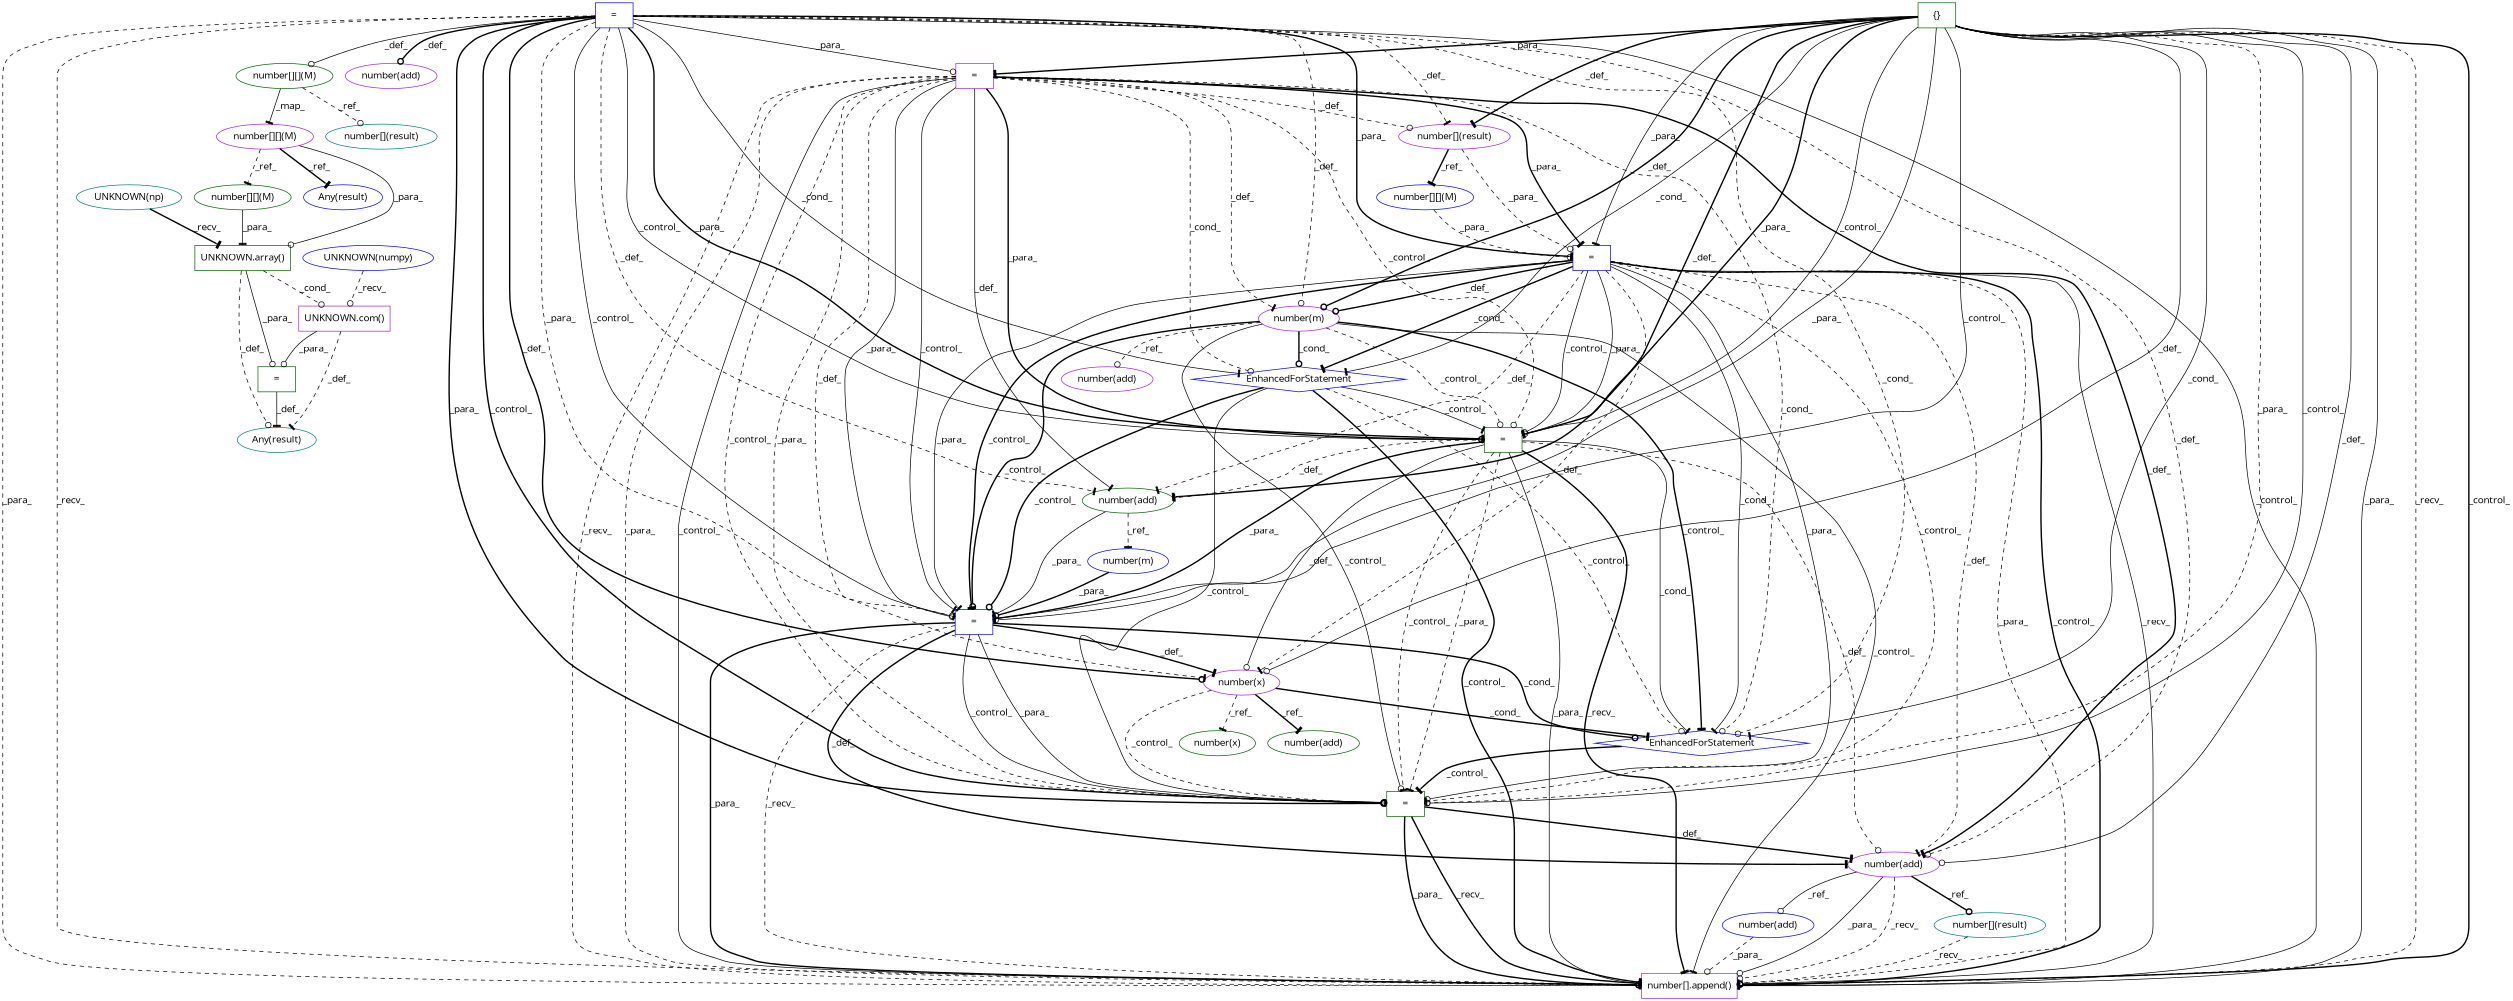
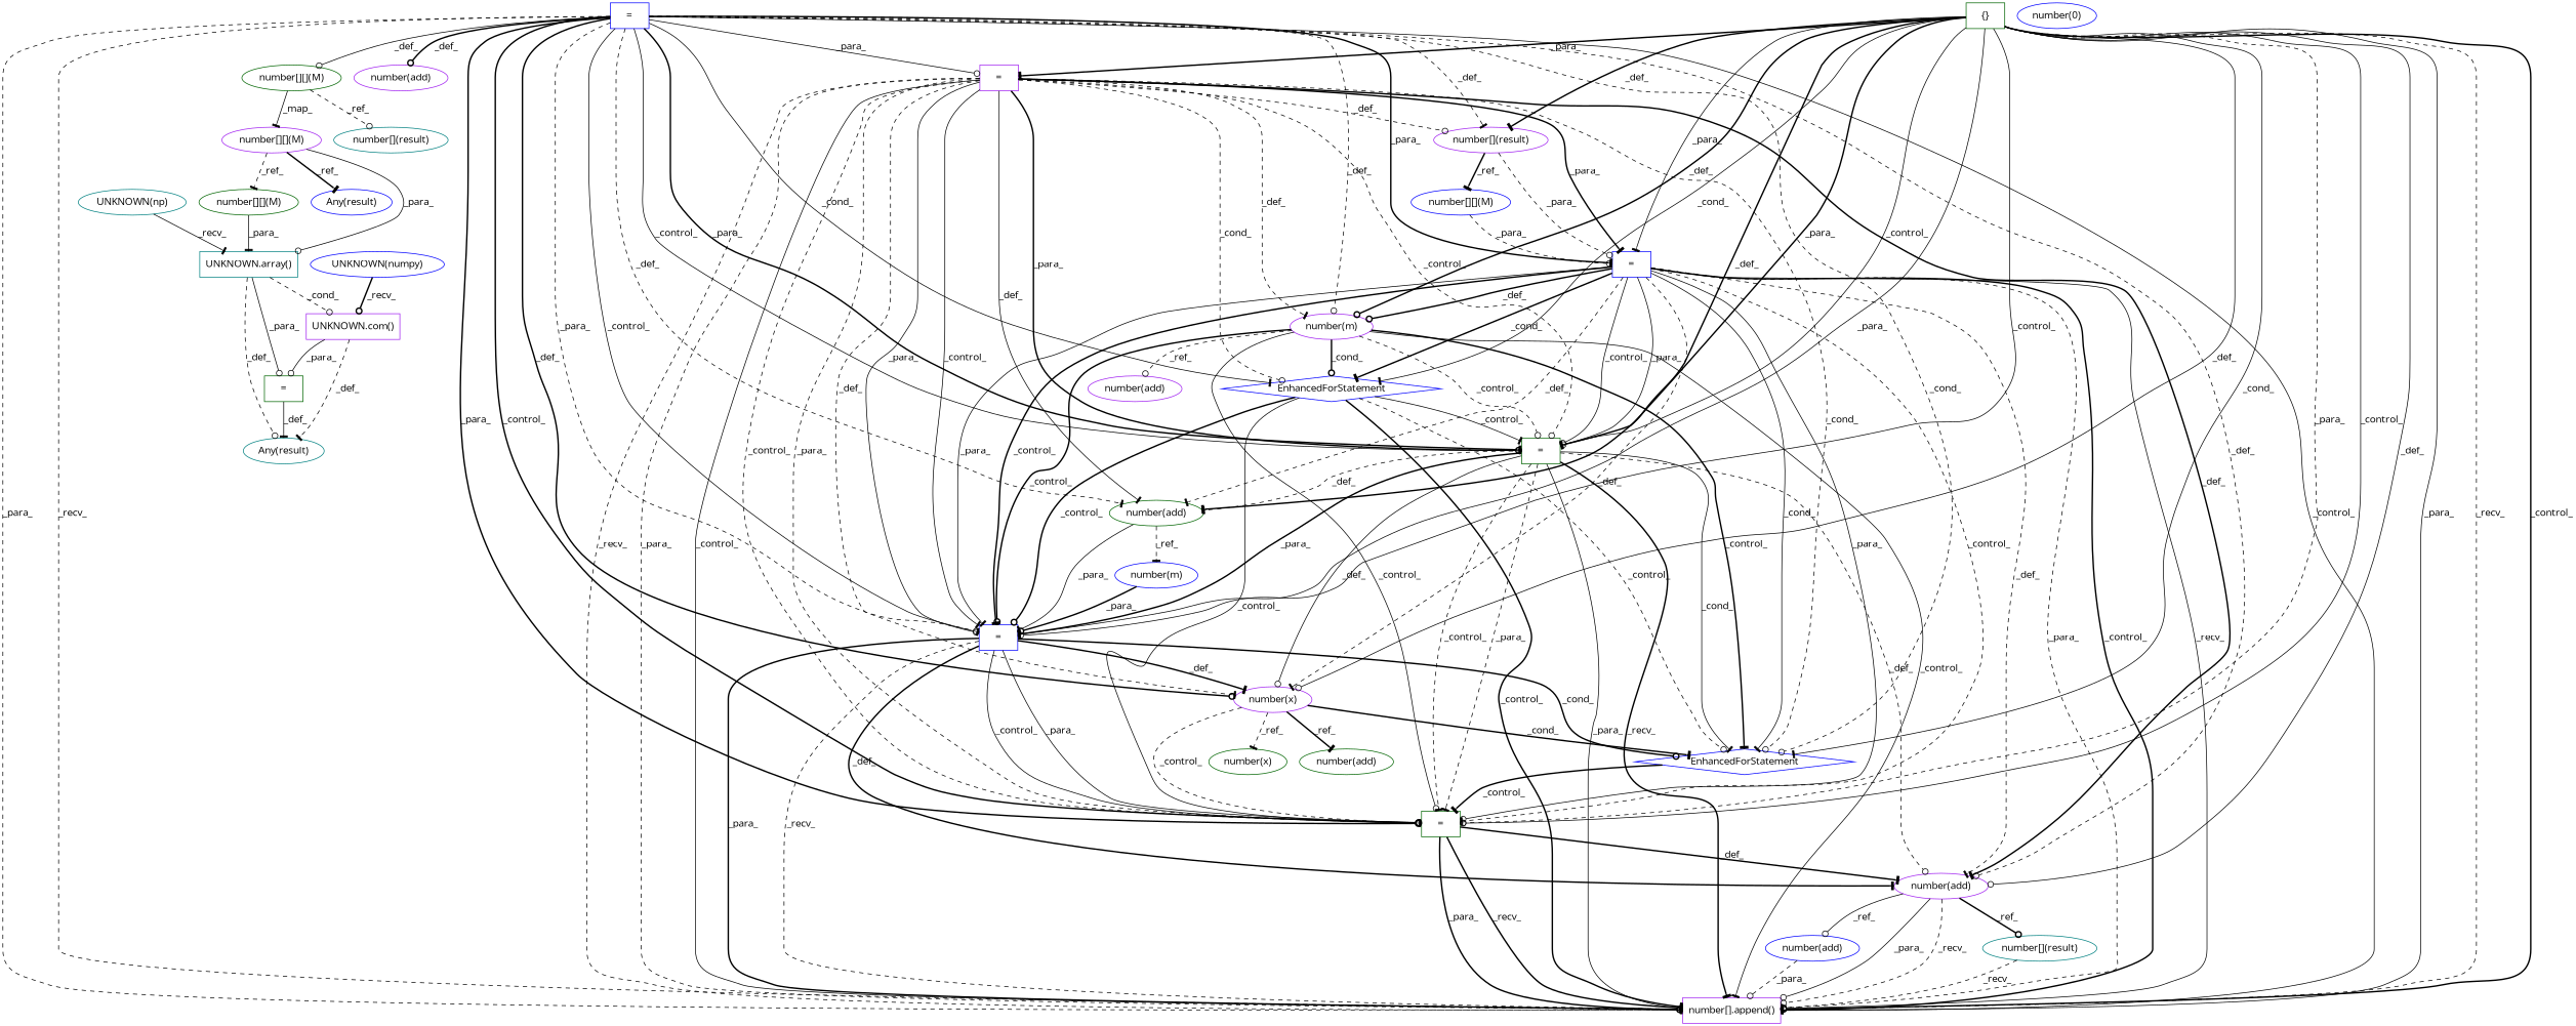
  digraph {
    fontname="Open Sans"
    node [color=blue fontname="Open Sans" shape=ellipse]
    edge [arrowhead=tee fontname="Open Sans" style=dashed]
    n1 [color=purple label="number[].append()" shape=box]
    n2 [label="number(add)"]
    n3 [color=purple label="number(add)"]
    n4 [color=purple label="number(m)"]
    n5 [color=darkgreen label="=" shape=box]
    n6 [color=darkgreen label="=" shape=box]
    n7 [label=EnhancedForStatement shape=diamond]
    n8 [color=purple label="number(add)"]
    n9 [label="=" shape=box]
    n10 [label=EnhancedForStatement shape=diamond]
    n11 [color=purple label="number(add)"]
    n12 [color=purple label="number(x)"]
    n13 [color=darkgreen label="number(add)"]
    n14 [color=teal label="number[](result)"]
    n15 [color=darkgreen label="number(add)"]
    n16 [color=darkgreen label="number(x)"]
    n17 [label="number(m)"]
+   n18 [label="number(0)"]
    n19 [label="Any(result)"]
    n20 [color=teal label="UNKNOWN(np)"]
-   n21 [color=darkgreen label="UNKNOWN.array()" shape=box]
+   n21 [color=teal label="UNKNOWN.array()" shape=box]
    n22 [color=darkgreen label="=" shape=box]
    n23 [color=teal label="Any(result)"]
    n24 [color=purple label="UNKNOWN.com()" shape=box]
    n25 [color=purple label="number[][](M)"]
    n26 [color=darkgreen label="number[][](M)"]
    n27 [label="=" shape=box]
    n28 [label="=" shape=box]
    n29 [color=purple label="=" shape=box]
    n30 [color=darkgreen label="number[][](M)"]
    n31 [color=purple label="number[](result)"]
    n32 [color=teal label="number[](result)"]
    n33 [label="number[][](M)"]
    n34 [label="UNKNOWN(numpy)"]
    n35 [color=darkgreen label="{}" shape=box]
    n2 -> n1 [arrowhead=odot label=_para_]
    n4 -> n1 [label=_control_ style=solid]
    n4 -> n5 [arrowhead=odot label=_control_ style=solid]
    n4 -> n6 [arrowhead=odot label=_control_]
    n4 -> n7 [label=_control_ style=bold]
    n4 -> n8 [arrowhead=odot label=_ref_]
    n4 -> n9 [arrowhead=odot label=_control_ style=bold]
    n4 -> n10 [arrowhead=odot label=_cond_ style=bold]
    n5 -> n1 [label=_para_ style=bold]
    n5 -> n1 [label=_recv_ style=bold]
    n5 -> n11 [label=_def_ style=bold]
    n6 -> n1 [label=_para_ style=solid]
    n6 -> n1 [label=_recv_ style=bold]
    n6 -> n5 [label=_para_]
    n6 -> n5 [label=_control_]
    n6 -> n7 [label=_cond_ style=solid]
    n6 -> n9 [label=_para_ style=bold]
    n6 -> n11 [arrowhead=odot label=_def_]
    n6 -> n12 [arrowhead=odot label=_def_ style=solid]
    n6 -> n13 [label=_def_]
    n7 -> n5 [label=_control_ style=bold]
    n9 -> n1 [arrowhead=odot label=_para_ style=bold]
    n9 -> n1 [label=_recv_]
    n9 -> n5 [arrowhead=odot label=_para_ style=solid]
    n9 -> n5 [label=_control_ style=solid]
    n9 -> n7 [arrowhead=odot label=_cond_ style=bold]
    n9 -> n11 [label=_def_ style=bold]
    n9 -> n12 [label=_def_ style=bold]
    n10 -> n1 [label=_control_ style=bold]
    n10 -> n5 [arrowhead=odot label=_control_ style=solid]
    n10 -> n6 [label=_control_ style=solid]
    n10 -> n7 [arrowhead=odot label=_control_]
    n10 -> n9 [arrowhead=odot label=_control_ style=bold]
    n11 -> n1 [arrowhead=odot label=_para_ style=solid]
    n11 -> n1 [arrowhead=odot label=_recv_]
    n11 -> n2 [arrowhead=odot label=_ref_ style=solid]
    n11 -> n14 [arrowhead=odot label=_ref_ style=bold]
    n12 -> n5 [arrowhead=odot label=_control_]
    n12 -> n7 [label=_cond_ style=bold]
    n12 -> n15 [label=_ref_ style=bold]
    n12 -> n16 [label=_ref_]
    n13 -> n9 [label=_para_ style=solid]
    n13 -> n17 [label=_ref_]
    n14 -> n1 [label=_recv_]
    n17 -> n9 [arrowhead=odot label=_para_ style=bold]
-   n20 -> n21 [label=_recv_ style=bold]
+   n20 -> n21 [label=_recv_ style=solid]
    n21 -> n22 [arrowhead=odot label=_para_ style=solid]
    n21 -> n23 [arrowhead=odot label=_def_]
    n21 -> n24 [arrowhead=odot label=_cond_]
    n22 -> n23 [label=_def_ style=solid]
    n24 -> n22 [arrowhead=odot label=_para_ style=solid]
    n24 -> n23 [label=_def_]
    n25 -> n19 [label=_ref_ style=bold]
    n25 -> n21 [arrowhead=odot label=_para_ style=solid]
    n25 -> n26 [label=_ref_]
    n26 -> n21 [label=_para_ style=solid]
    n27 -> n1 [label=_para_]
    n27 -> n1 [label=_recv_]
    n27 -> n1 [label=_control_ style=solid]
    n27 -> n3 [arrowhead=odot label=_def_ style=bold]
    n27 -> n4 [arrowhead=odot label=_def_]
    n27 -> n5 [arrowhead=odot label=_para_ style=bold]
    n27 -> n5 [arrowhead=odot label=_control_ style=bold]
    n27 -> n6 [label=_para_ style=bold]
    n27 -> n6 [label=_control_ style=solid]
    n27 -> n7 [arrowhead=odot label=_cond_]
    n27 -> n9 [arrowhead=odot label=_para_]
    n27 -> n9 [label=_control_ style=solid]
    n27 -> n10 [label=_cond_ style=solid]
    n27 -> n11 [arrowhead=odot label=_def_]
    n27 -> n12 [arrowhead=odot label=_def_ style=bold]
    n27 -> n13 [label=_def_]
    n27 -> n28 [label=_para_ style=bold]
    n27 -> n29 [arrowhead=odot label=_para_ style=solid]
    n27 -> n30 [arrowhead=odot label=_def_ style=solid]
    n27 -> n31 [label=_def_]
    n28 -> n1 [arrowhead=odot label=_para_]
    n28 -> n1 [arrowhead=odot label=_recv_ style=solid]
    n28 -> n1 [label=_control_ style=bold]
    n28 -> n4 [arrowhead=odot label=_def_ style=bold]
    n28 -> n5 [arrowhead=odot label=_para_ style=solid]
    n28 -> n5 [label=_control_]
    n28 -> n6 [arrowhead=odot label=_para_ style=solid]
    n28 -> n6 [arrowhead=odot label=_control_ style=solid]
    n28 -> n7 [label=_cond_ style=solid]
    n28 -> n9 [label=_para_ style=solid]
    n28 -> n9 [label=_control_ style=bold]
    n28 -> n10 [label=_cond_ style=bold]
    n28 -> n11 [label=_def_]
    n28 -> n12 [label=_def_]
    n28 -> n13 [label=_def_]
    n29 -> n1 [label=_para_]
    n29 -> n1 [arrowhead=odot label=_recv_]
    n29 -> n1 [arrowhead=odot label=_control_ style=solid]
    n29 -> n4 [label=_def_]
    n29 -> n5 [arrowhead=odot label=_para_]
    n29 -> n5 [arrowhead=odot label=_control_]
    n29 -> n6 [arrowhead=odot label=_para_ style=bold]
    n29 -> n6 [arrowhead=odot label=_control_]
    n29 -> n7 [arrowhead=odot label=_cond_]
    n29 -> n9 [arrowhead=odot label=_para_ style=solid]
    n29 -> n9 [label=_control_ style=solid]
    n29 -> n10 [arrowhead=odot label=_cond_]
    n29 -> n11 [label=_def_ style=bold]
    n29 -> n12 [label=_def_]
    n29 -> n13 [label=_def_ style=solid]
    n29 -> n28 [label=_para_ style=bold]
    n29 -> n31 [arrowhead=odot label=_def_]
    n30 -> n25 [label=_map_ style=solid]
    n30 -> n32 [arrowhead=odot label=_ref_]
    n31 -> n28 [arrowhead=odot label=_para_]
    n31 -> n33 [label=_ref_ style=bold]
    n33 -> n28 [arrowhead=odot label=_para_]
-   n34 -> n24 [arrowhead=odot label=_recv_]
+   n34 -> n24 [arrowhead=odot label=_recv_ style=bold]
    n35 -> n1 [label=_para_ style=solid]
    n35 -> n1 [arrowhead=odot label=_recv_]
    n35 -> n1 [arrowhead=odot label=_control_ style=bold]
    n35 -> n4 [arrowhead=odot label=_def_ style=bold]
    n35 -> n5 [arrowhead=odot label=_para_]
    n35 -> n5 [arrowhead=odot label=_control_ style=solid]
    n35 -> n6 [label=_para_ style=bold]
    n35 -> n6 [label=_control_ style=solid]
    n35 -> n7 [label=_cond_ style=solid]
    n35 -> n9 [label=_para_ style=solid]
    n35 -> n9 [arrowhead=odot label=_control_ style=solid]
    n35 -> n10 [label=_cond_ style=solid]
    n35 -> n11 [arrowhead=odot label=_def_ style=solid]
    n35 -> n12 [arrowhead=odot label=_def_ style=solid]
    n35 -> n13 [label=_def_ style=bold]
    n35 -> n28 [label=_para_ style=solid]
    n35 -> n29 [label=_para_ style=bold]
    n35 -> n31 [label=_def_ style=bold]
  }
